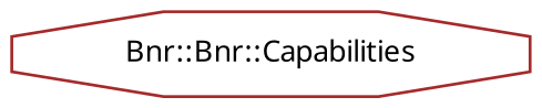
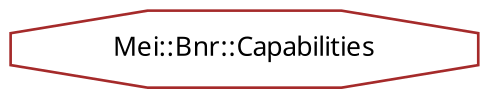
  digraph {
    rankdir=LR
    fontname="Noto Sans"
-   n1 [color=brown fillcolor=white fontname="Noto Sans" fontsize=10 height=0.2 label="Bnr::Bnr::Capabilities" shape=octagon style=filled width=0.4]
+   n1 [color=brown fillcolor=white fontname="Noto Sans" fontsize=10 height=0.2 label="Mei::Bnr::Capabilities" shape=octagon style=filled width=0.4]
  }
